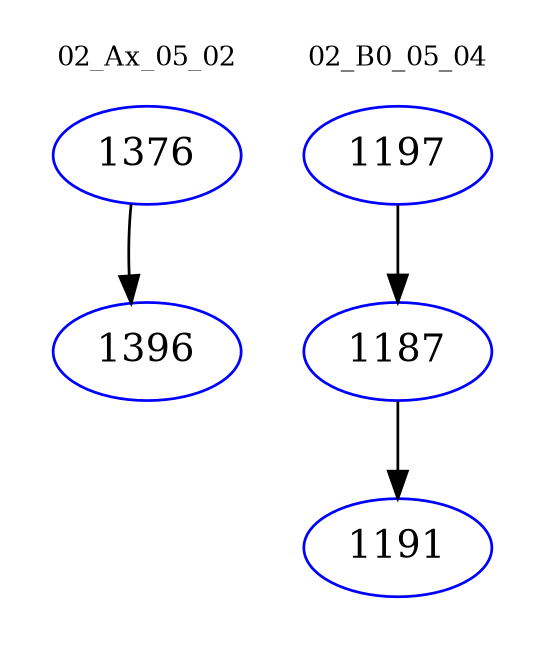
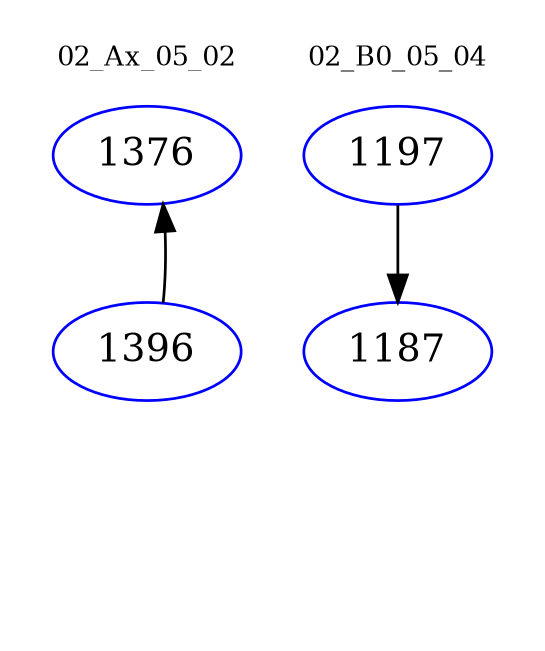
  digraph {
    node [color=blue]
    edge [color=black]
    n1 [label=1376]
    n2 [label=1396]
    n3 [label=1187]
-   n4 [label=1191]
    n5 [label=1197]
    subgraph cluster_1 {
      color=white
      fontsize=10
      label="02_Ax_05_02"
      n1
      n2
    }
    subgraph cluster_2 {
      color=white
      fontsize=10
      label="02_B0_05_04"
      n3
-     n4
      n5
    }
-   n1 -> n2
-   n3 -> n4
+   n2 -> n1
    n5 -> n3
  }
